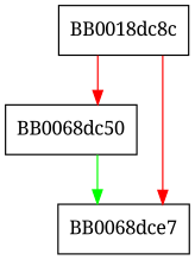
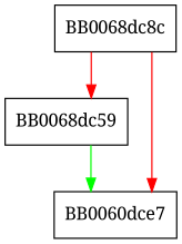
  digraph {
    fontname="Noto Serif"
    splines=ortho
    node [fontname="Noto Serif" shape=box]
    edge [color=red fontname="Noto Serif"]
-   BB0068dc50
-   BB0068dce7
-   BB0068dc8c [label=BB0018dc8c]
+   BB0068dc50 [label=BB0068dc59]
+   BB0068dce7 [label=BB0060dce7]
+   BB0068dc8c
    BB0068dc50 -> BB0068dce7 [color=green]
    BB0068dc8c -> BB0068dc50
    BB0068dc8c -> BB0068dce7
  }
